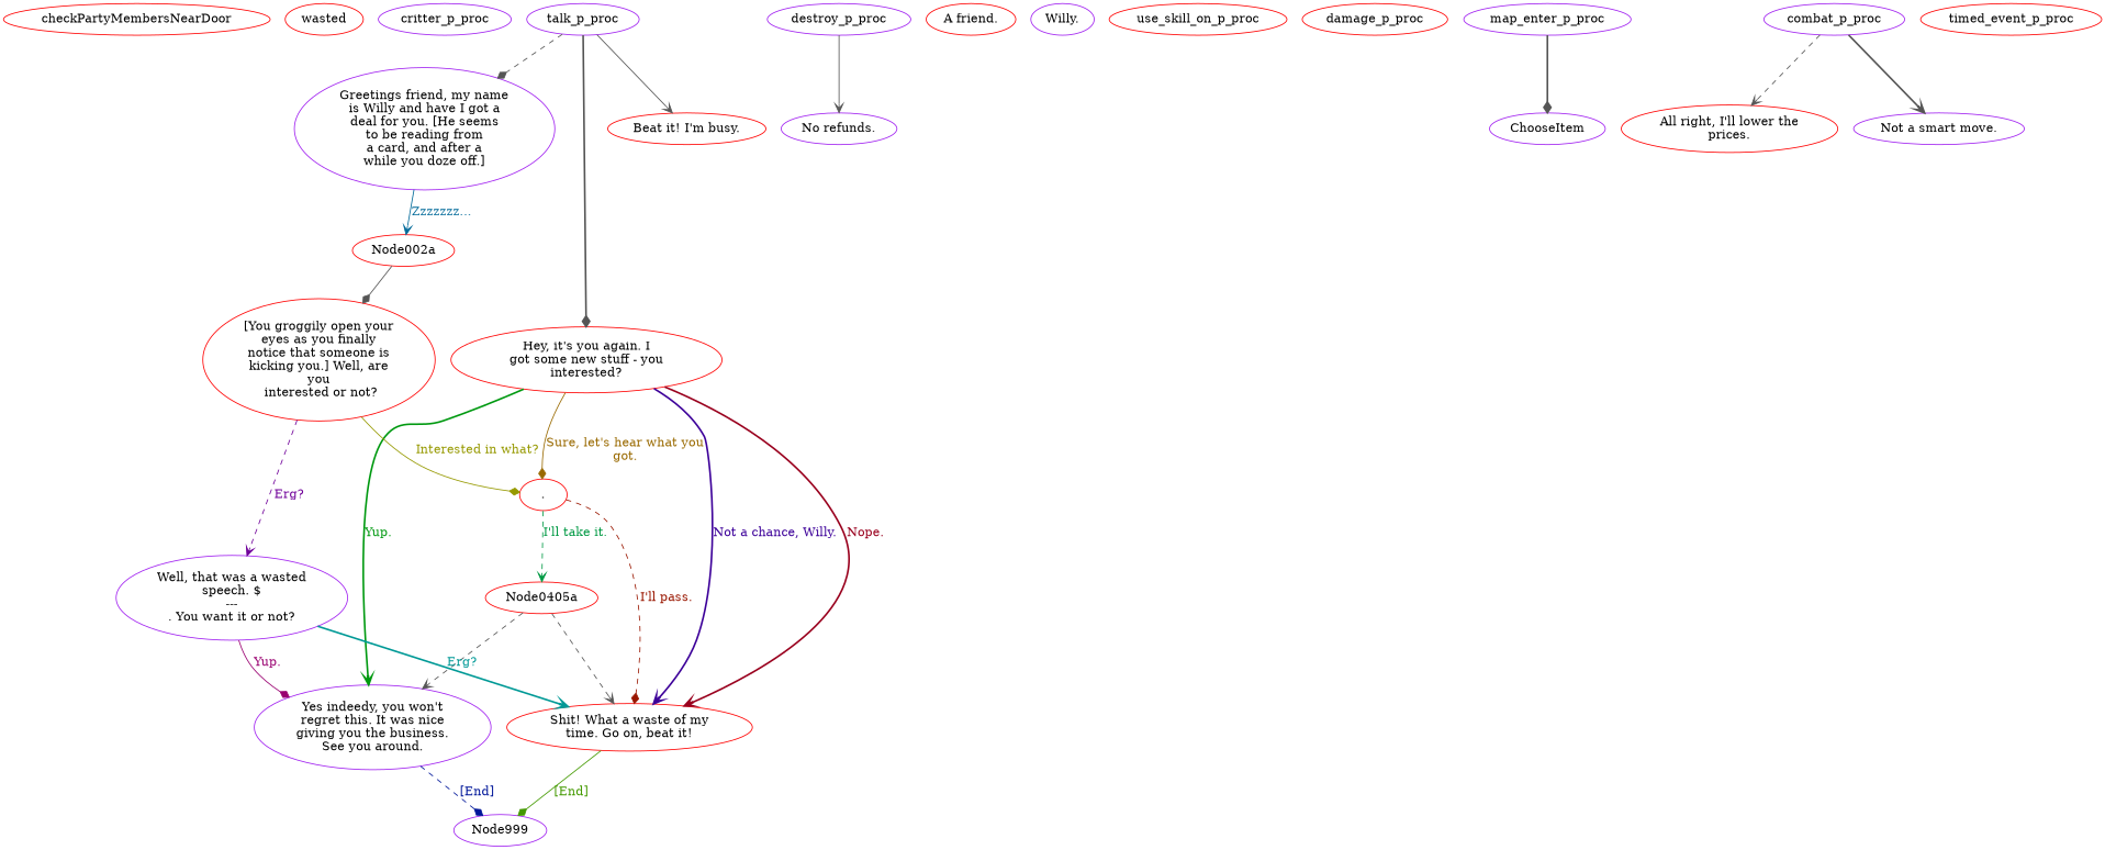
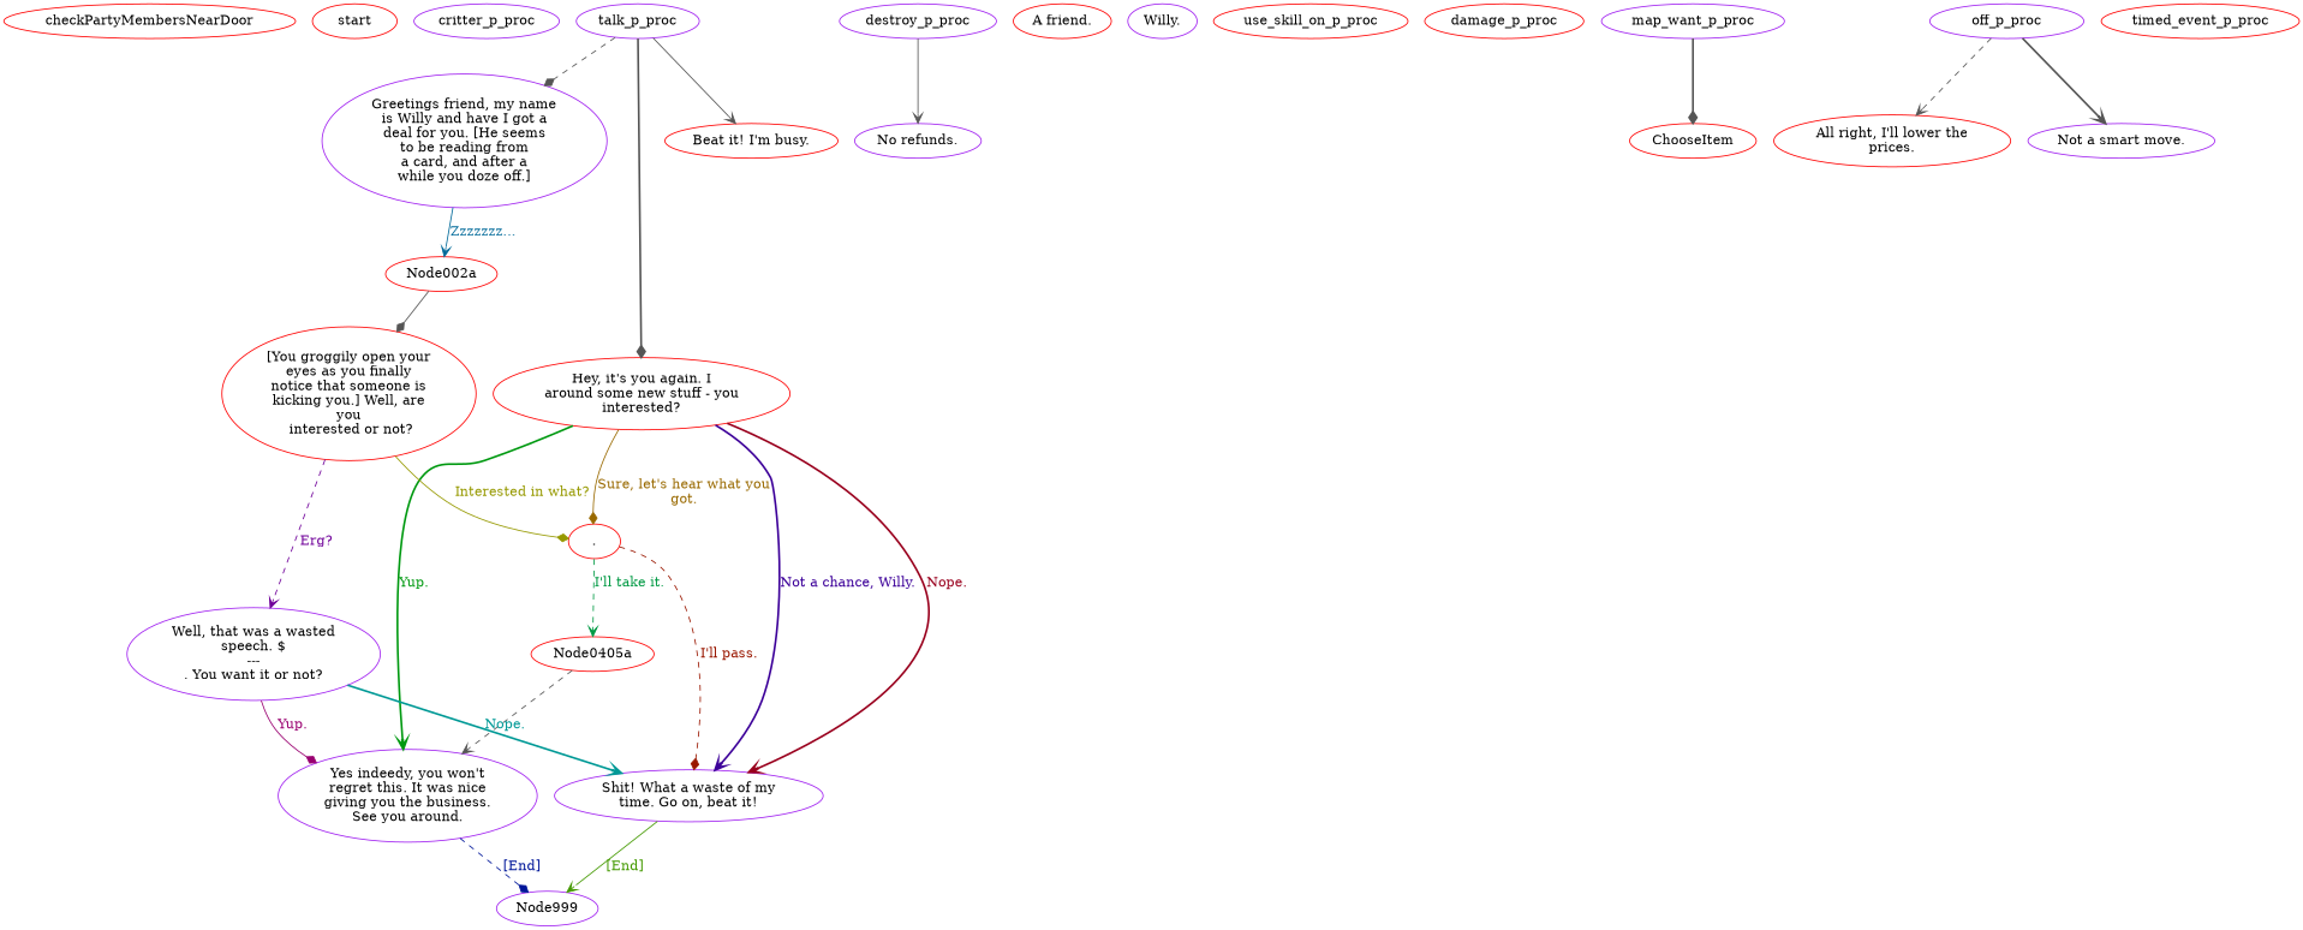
  digraph {
    node [color=purple fillcolor="#FFFFFF" style=filled]
    edge [arrowhead=vee color="#555555" style=solid]
    checkPartyMembersNearDoor [color=red]
-   start [color=red label=wasted]
+   start [color=red]
    critter_p_proc
    n4 [label="Greetings friend, my name\nis Willy and have I got a\ndeal for you. [He seems\nto be reading from\na card, and after a\nwhile you doze off.]"]
    talk_p_proc
-   n6 [color=red label="Hey, it's you again. I\ngot some new stuff - you\ninterested?"]
+   n6 [color=red label="Hey, it's you again. I\naround some new stuff - you\ninterested?"]
    n7 [color=red label="Beat it! I'm busy."]
    Node002a [color=red]
    n9 [color=red label="."]
-   n10 [color=red label="Shit! What a waste of my\ntime. Go on, beat it!"]
+   n10 [label="Shit! What a waste of my\ntime. Go on, beat it!"]
    n11 [label="Yes indeedy, you won't\nregret this. It was nice\ngiving you the business.\nSee you around."]
    n12 [label="No refunds."]
    n13 [color=red label="[You groggily open your\neyes as you finally\nnotice that someone is\nkicking you.] Well, are\nyou\n interested or not?"]
    Node0405a [color=red]
    Node999
    destroy_p_proc
    n17 [color=red label="A friend."]
    n18 [label="Willy."]
    use_skill_on_p_proc [color=red]
    damage_p_proc [color=red]
-   map_enter_p_proc
-   ChooseItem
+   map_enter_p_proc [label=map_want_p_proc]
+   ChooseItem [color=red]
    n23 [color=red label="All right, I'll lower the\nprices."]
-   combat_p_proc
+   combat_p_proc [label=off_p_proc]
    n25 [label="Not a smart move."]
    timed_event_p_proc [color=red]
    n27 [label="Well, that was a wasted\nspeech. $\n---\n. You want it or not?"]
    n4 -> Node002a [color="#006999" fontcolor="#006999" label="Zzzzzzz..."]
    talk_p_proc -> n4 [arrowhead=diamond style=dashed]
    talk_p_proc -> n6 [arrowhead=diamond style=bold]
    talk_p_proc -> n7
    n6 -> n9 [arrowhead=diamond color="#996900" fontcolor="#996900" label="Sure, let's hear what you\ngot."]
    n6 -> n10 [color="#3C0099" fontcolor="#3C0099" label="Not a chance, Willy." style=bold]
    n6 -> n10 [color="#99001D" fontcolor="#99001D" label="Nope." style=bold]
    n6 -> n11 [color="#009910" fontcolor="#009910" label="Yup." style=bold]
    Node002a -> n13 [arrowhead=diamond]
    n9 -> n10 [arrowhead=diamond color="#991600" fontcolor="#991600" label="I'll pass." style=dashed]
    n9 -> Node0405a [color="#009943" fontcolor="#009943" label="I'll take it." style=dashed]
-   n10 -> Node999 [arrowhead=diamond color="#439900" fontcolor="#439900" label="[End]"]
+   n10 -> Node999 [color="#439900" fontcolor="#439900" label="[End]"]
    n11 -> Node999 [arrowhead=diamond color="#001699" fontcolor="#001699" label="[End]" style=dashed]
    n13 -> n9 [arrowhead=diamond color="#969900" fontcolor="#969900" label="Interested in what?"]
    n13 -> n27 [color="#6F0099" fontcolor="#6F0099" label="Erg?" style=dashed]
-   Node0405a -> n10 [style=dashed]
    Node0405a -> n11 [style=dashed]
    destroy_p_proc -> n12
    map_enter_p_proc -> ChooseItem [arrowhead=diamond style=bold]
    combat_p_proc -> n23 [style=dashed]
    combat_p_proc -> n25 [style=bold]
-   n27 -> n10 [color="#009996" fontcolor="#009996" label="Erg?" style=bold]
+   n27 -> n10 [color="#009996" fontcolor="#009996" label="Nope." style=bold]
    n27 -> n11 [arrowhead=diamond color="#990070" fontcolor="#990070" label="Yup."]
  }
